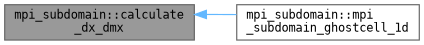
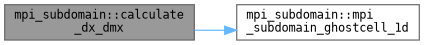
  digraph {
    rankdir=LR
    fontname="DejaVu Sans Mono"
    node [fontname="DejaVu Sans Mono" fontsize=10 shape=box style=filled]
    n1 [color=gray40 fillcolor=grey60 fontcolor=black height=0.2 label="mpi_subdomain::calculate\l_dx_dmx" width=0.4]
    n2 [color=grey40 fillcolor=white height=0.2 label="mpi_subdomain::mpi\l_subdomain_ghostcell_1d" width=0.4]
-   n2 -> n1 [color=steelblue1 fontname="DejaVu Sans Mono" fontsize=10 labelfontname=Helvetica labelfontsize=10 style=solid]
+   n1 -> n2 [color=steelblue1 fontname="DejaVu Sans Mono" fontsize=10 labelfontname=Helvetica labelfontsize=10 style=solid]
  }
